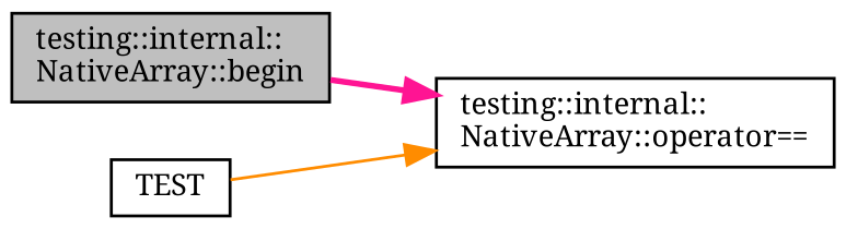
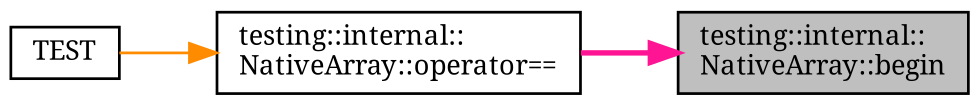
  digraph {
    fontname="Noto Serif"
    rankdir=RL
    node [color=black fontname="Noto Serif" fontsize=10 shape=record]
    edge [dir=back fontname="Noto Serif" fontsize=10 labelfontname=Helvetica labelfontsize=10]
    n1 [fillcolor=grey75 fontcolor=black height=0.2 label="testing::internal::\lNativeArray::begin" style=filled width=0.4]
    n2 [height=0.2 label="testing::internal::\lNativeArray::operator==" width=0.4]
    n3 [height=0.2 label=TEST width=0.4]
-   n2 -> n1 [color=deeppink style=bold]
+   n1 -> n2 [color=deeppink style=bold]
    n2 -> n3 [color=darkorange style=solid]
  }
